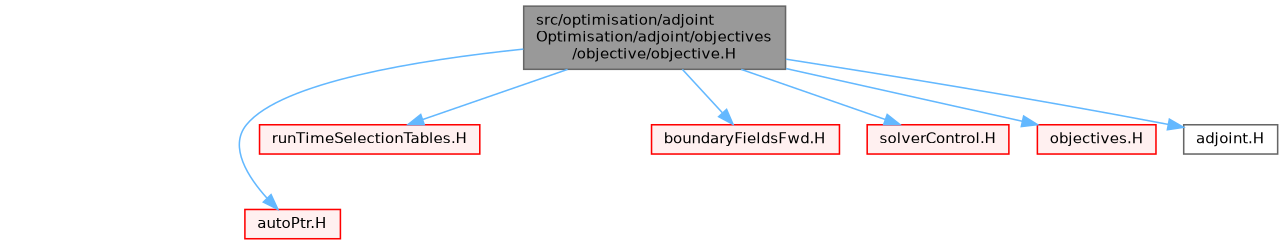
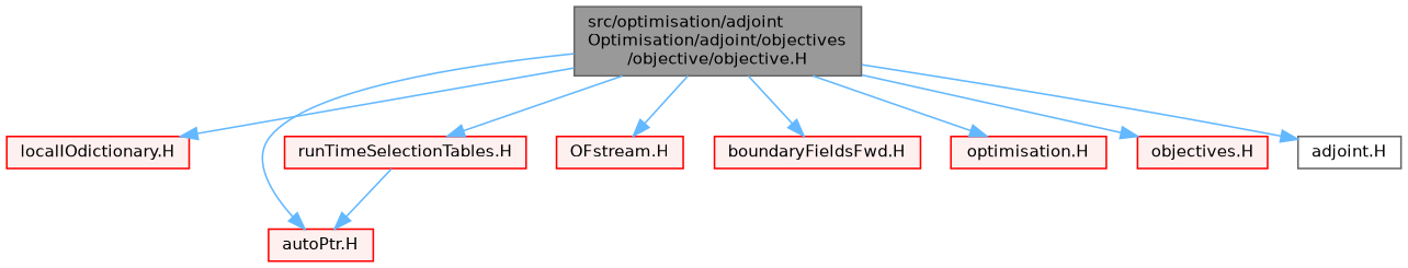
  digraph {
    node [color=red fillcolor="#FFF0F0" fontname=Helvetica fontsize=10 shape=box style=filled]
    edge [color=steelblue1 fontname=Helvetica fontsize=10 labelfontname=Helvetica labelfontsize=10 style=solid]
    n1 [color=gray40 fillcolor=grey60 fontcolor=black height=0.2 label="src/optimisation/adjoint\lOptimisation/adjoint/objectives\l/objective/objective.H" width=0.4]
+   n2 [height=0.2 label="localIOdictionary.H" width=0.4]
    n3 [height=0.2 label="autoPtr.H" width=0.4]
    n4 [height=0.2 label="runTimeSelectionTables.H" width=0.4]
+   n5 [height=0.2 label="OFstream.H" width=0.4]
    n6 [height=0.2 label="boundaryFieldsFwd.H" width=0.4]
-   n7 [height=0.2 label="solverControl.H" width=0.4]
+   n7 [height=0.2 label="optimisation.H" width=0.4]
    n8 [height=0.2 label="objectives.H" width=0.4]
    n9 [color=grey40 fillcolor=white height=0.2 label="adjoint.H" width=0.4]
+   n1 -> n2
    n1 -> n3
    n1 -> n4
+   n1 -> n5
    n1 -> n6
    n1 -> n7
    n1 -> n8
    n1 -> n9
+   n4 -> n3
  }
